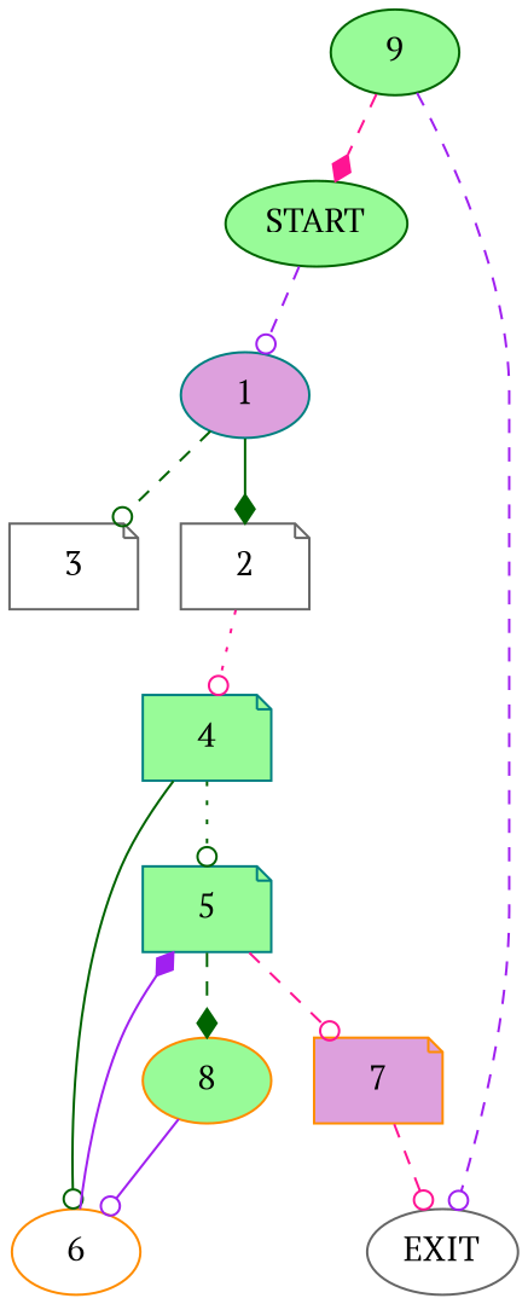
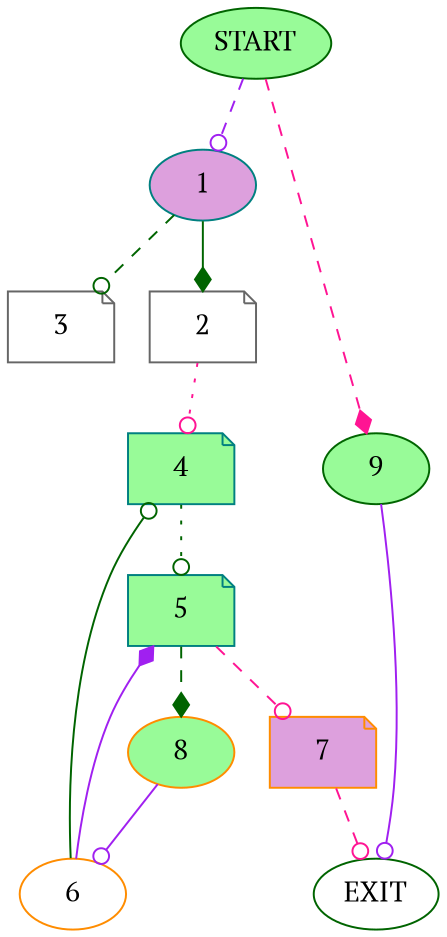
  digraph {
    fontname="PT Serif"
    node [color=teal fillcolor=palegreen fontname="PT Serif" shape=ellipse style=filled]
    edge [arrowhead=odot color=darkgreen fontname="PT Serif" style=dashed]
    n1 [color=darkgreen label=START]
    1 [fillcolor=plum]
    9 [color=darkgreen]
    2 [color=gray40 fillcolor=white shape=note]
    3 [color=gray40 fillcolor=white shape=note]
-   n6 [color=gray40 fillcolor=white label=EXIT]
+   n6 [color=darkgreen fillcolor=white label=EXIT]
    4 [shape=note]
    5 [shape=note]
    6 [color=darkorange fillcolor=white]
    7 [color=darkorange fillcolor=plum shape=note]
    8 [color=darkorange]
    n1 -> 1 [color=purple]
-   9 -> n1 [arrowhead=diamond color=deeppink]
+   n1 -> 9 [arrowhead=diamond color=deeppink]
    1 -> 2 [arrowhead=diamond style=solid]
    1 -> 3
-   9 -> n6 [color=purple]
+   9 -> n6 [color=purple style=solid]
    2 -> 4 [color=deeppink style=dotted]
    4 -> 5 [style=dotted]
-   4 -> 6 [style=solid]
+   6 -> 4 [style=solid]
    5 -> 7 [color=deeppink]
    5 -> 8 [arrowhead=diamond]
    6 -> 5 [arrowhead=diamond color=purple style=solid]
    7 -> n6 [color=deeppink]
    8 -> 6 [color=purple style=solid]
  }
